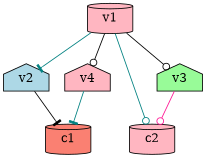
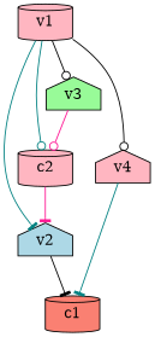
  strict digraph {
    node [fillcolor=lightpink shape=house style=filled]
    edge [arrowhead=tee color=black weight=1]
    v2 [fillcolor=lightblue]
    c2 [shape=cylinder]
    c1 [fillcolor=salmon shape=cylinder]
    v1 [shape=cylinder]
    v4
    v3 [fillcolor=palegreen]
    v2 -> c1
+   c2 -> v2 [color=deeppink]
    v1 -> v2 [color=teal]
    v1 -> c2 [arrowhead=odot color=teal]
    v1 -> v4 [arrowhead=odot]
    v1 -> v3 [arrowhead=odot]
    v4 -> c1 [color=teal]
    v3 -> c2 [arrowhead=odot color=deeppink]
  }
